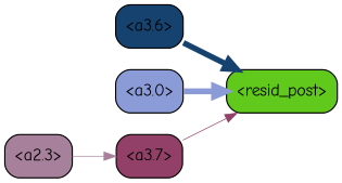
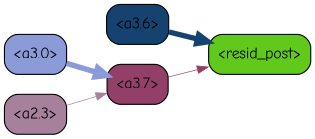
  strict digraph {
    fontname="Comic Neue"
    rankdir=LR
    splines=true
    node [color=black fontname="Comic Neue" shape=box style="filled, rounded"]
    edge [fontname="Comic Neue" penwidth=0.6]
    "<a3.7>" [fillcolor="#934068"]
    "<resid_post>" [fillcolor="#60c91b"]
    "<a3.6>" [fillcolor="#16426f"]
    "<a3.0>" [fillcolor="#8b9bd7"]
    "<a2.3>" [fillcolor="#a7809b"]
    "<a3.7>" -> "<resid_post>" [color="#934068"]
    "<a3.6>" -> "<resid_post>" [color="#16426f" penwidth=4.751592040061951]
-   "<a3.0>" -> "<resid_post>" [color="#8b9bd7" penwidth=4.904066681861877]
+   "<a3.0>" -> "<a3.7>" [color="#8b9bd7" penwidth=4.904066681861877]
    "<a2.3>" -> "<a3.7>" [color="#a7809b"]
  }
